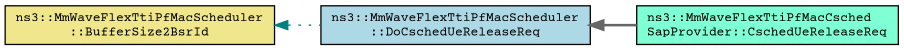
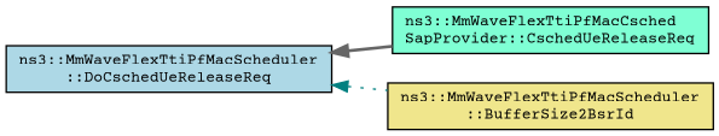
  digraph {
    rankdir=LR
    fontname="Courier Prime"
    node [color=black fontname="Courier Prime" fontsize=10 shape=record style=filled]
    edge [dir=back fontname="Courier Prime" fontsize=10 labelfontname=Helvetica labelfontsize=10]
    n1 [fillcolor=lightblue fontcolor=black height=0.2 label="ns3::MmWaveFlexTtiPfMacScheduler\l::DoCschedUeReleaseReq" width=0.4]
    n2 [fillcolor=aquamarine height=0.2 label="ns3::MmWaveFlexTtiPfMacCsched\lSapProvider::CschedUeReleaseReq" width=0.4]
    n3 [fillcolor=khaki height=0.2 label="ns3::MmWaveFlexTtiPfMacScheduler\l::BufferSize2BsrId" width=0.4]
    n1 -> n2 [color=gray40 style=bold]
-   n3 -> n1 [color=teal style=dotted]
+   n1 -> n3 [color=teal style=dotted]
  }
